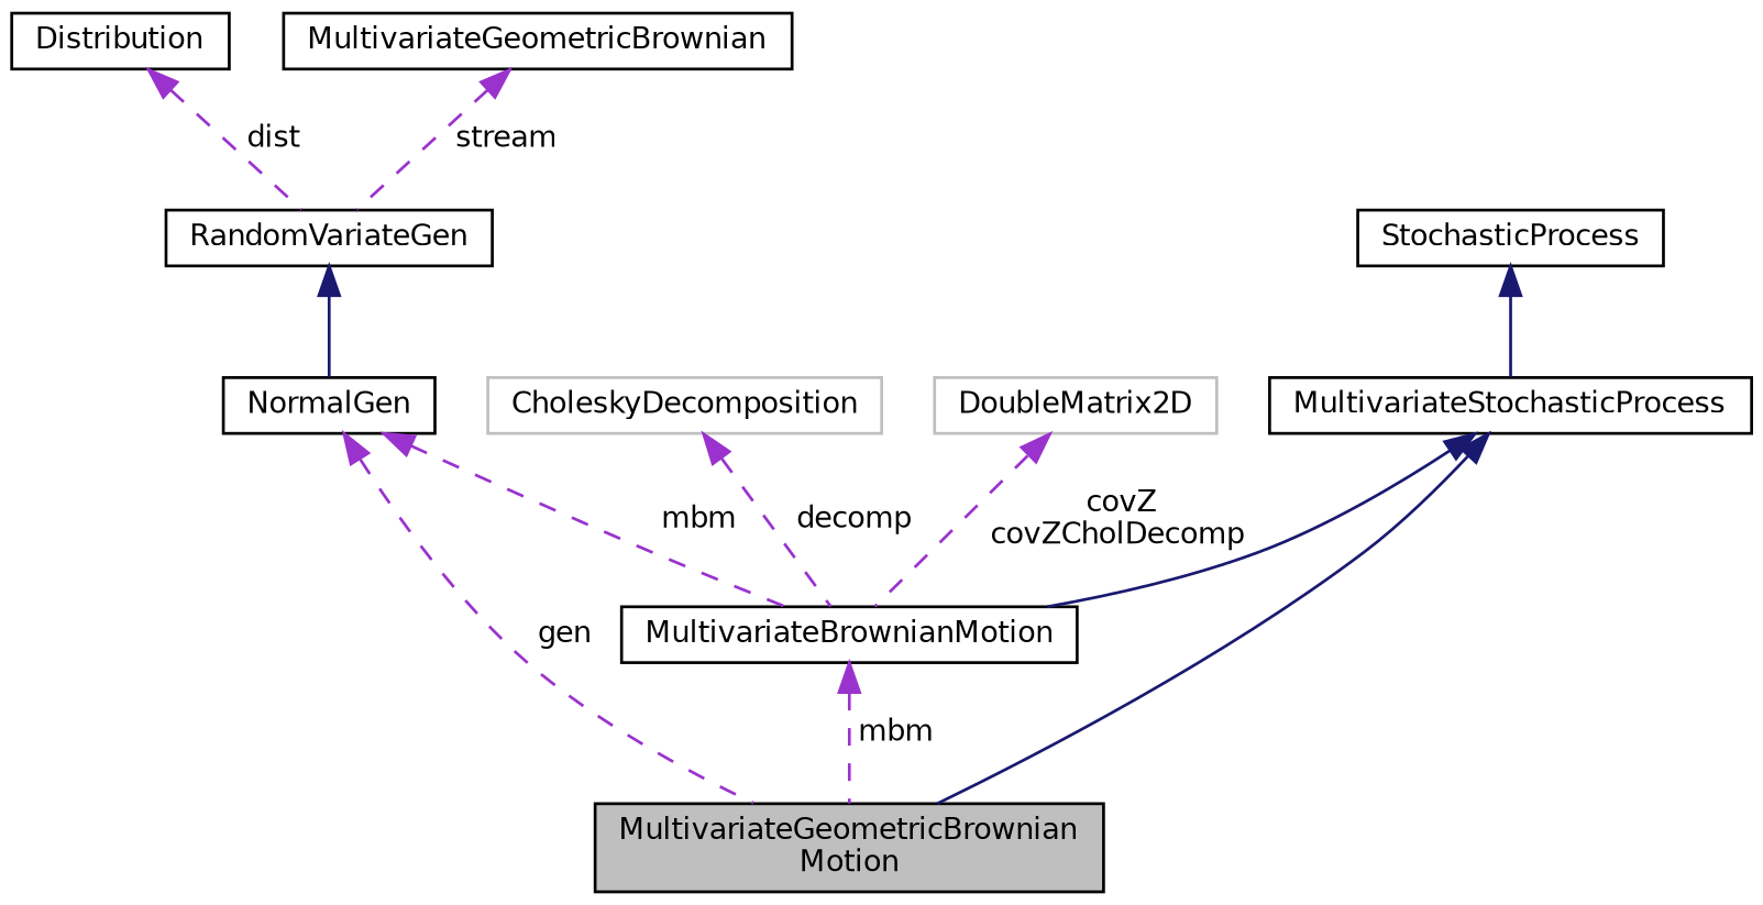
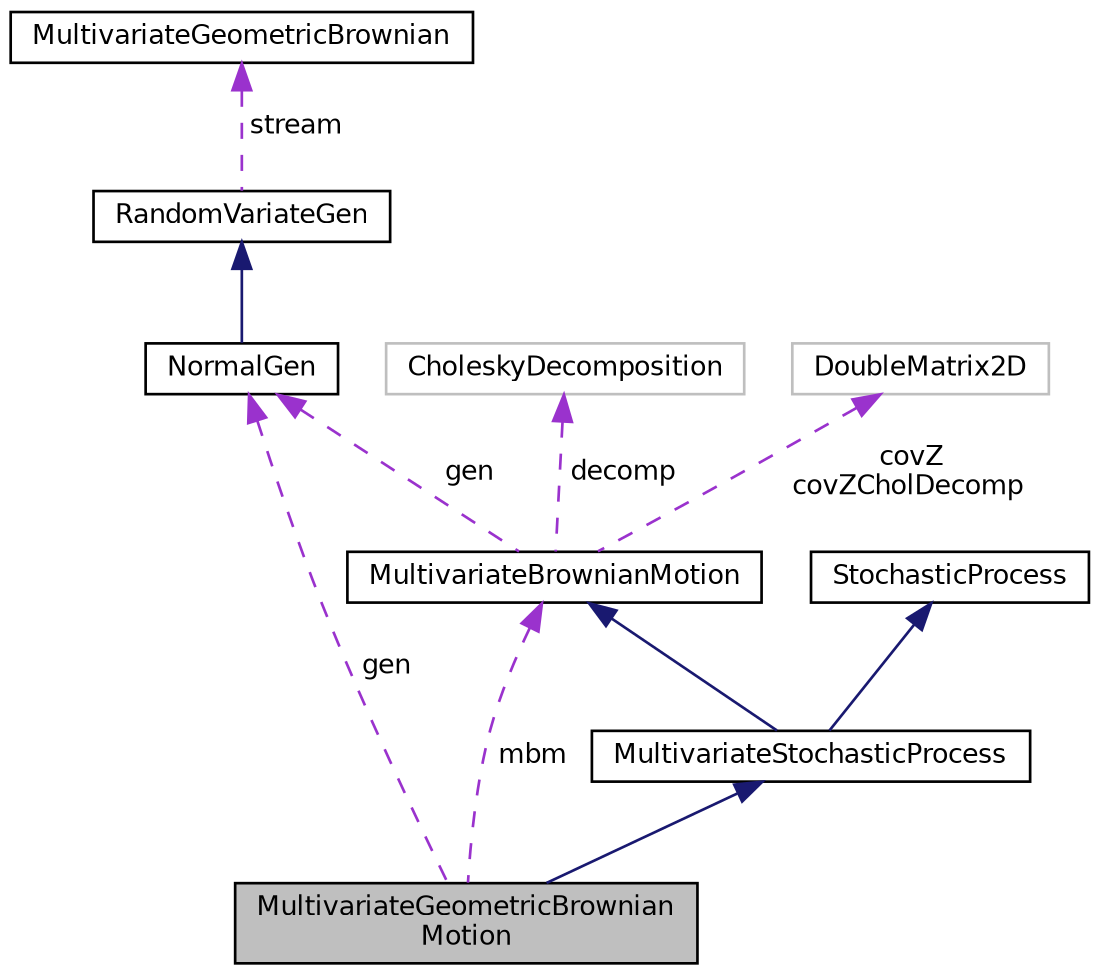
  digraph {
    node [color=black fontname=Helvetica fontsize=10 shape=record]
    edge [color=darkorchid3 dir=back fontname=Helvetica fontsize=10 labelfontname=Helvetica labelfontsize=10 style=dashed]
    n1 [fillcolor=grey75 fontcolor=black height=0.2 label="MultivariateGeometricBrownian\lMotion" style=filled width=0.4]
    n2 [height=0.2 label=MultivariateStochasticProcess width=0.4]
    n3 [height=0.2 label=MultivariateBrownianMotion width=0.4]
    n4 [height=0.2 label=StochasticProcess width=0.4]
    n5 [height=0.2 label=NormalGen width=0.4]
    n6 [height=0.2 label=RandomVariateGen width=0.4]
-   n7 [height=0.2 label=Distribution width=0.4]
    n8 [height=0.2 label=MultivariateGeometricBrownian width=0.4]
    n9 [color=grey75 height=0.2 label=CholeskyDecomposition width=0.4]
    n10 [color=grey75 height=0.2 label=DoubleMatrix2D width=0.4]
    n2 -> n1 [color=midnightblue style=solid]
-   n2 -> n3 [color=midnightblue style=solid]
+   n3 -> n2 [color=midnightblue style=solid]
    n3 -> n1 [label=" mbm"]
    n4 -> n2 [color=midnightblue style=solid]
    n5 -> n1 [label=" gen"]
-   n5 -> n3 [label=" mbm"]
+   n5 -> n3 [label=" gen"]
    n6 -> n5 [color=midnightblue style=solid]
-   n7 -> n6 [label=" dist"]
    n8 -> n6 [label=" stream"]
    n9 -> n3 [label=" decomp"]
    n10 -> n3 [label=" covZ\ncovZCholDecomp"]
  }
